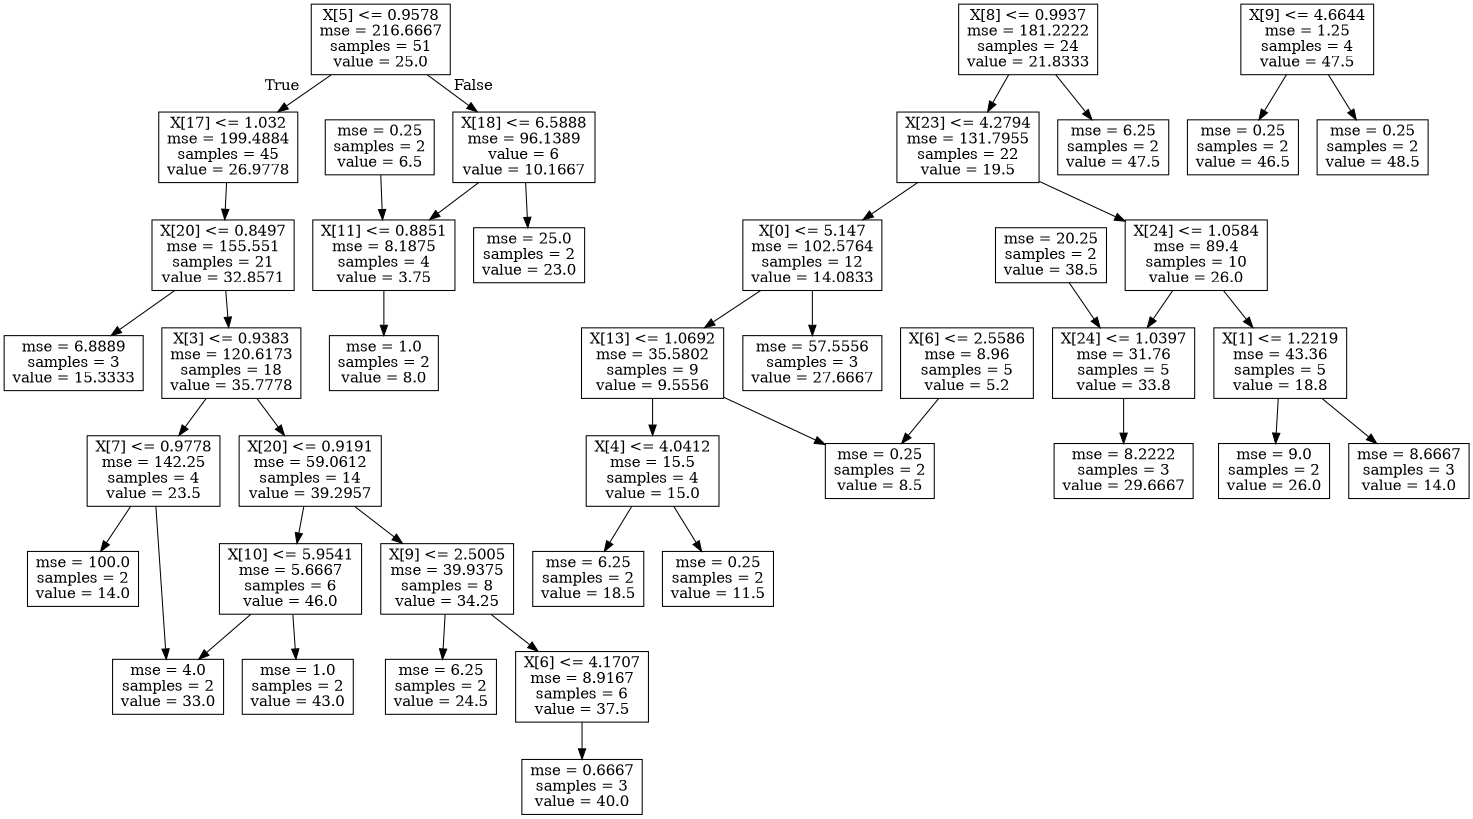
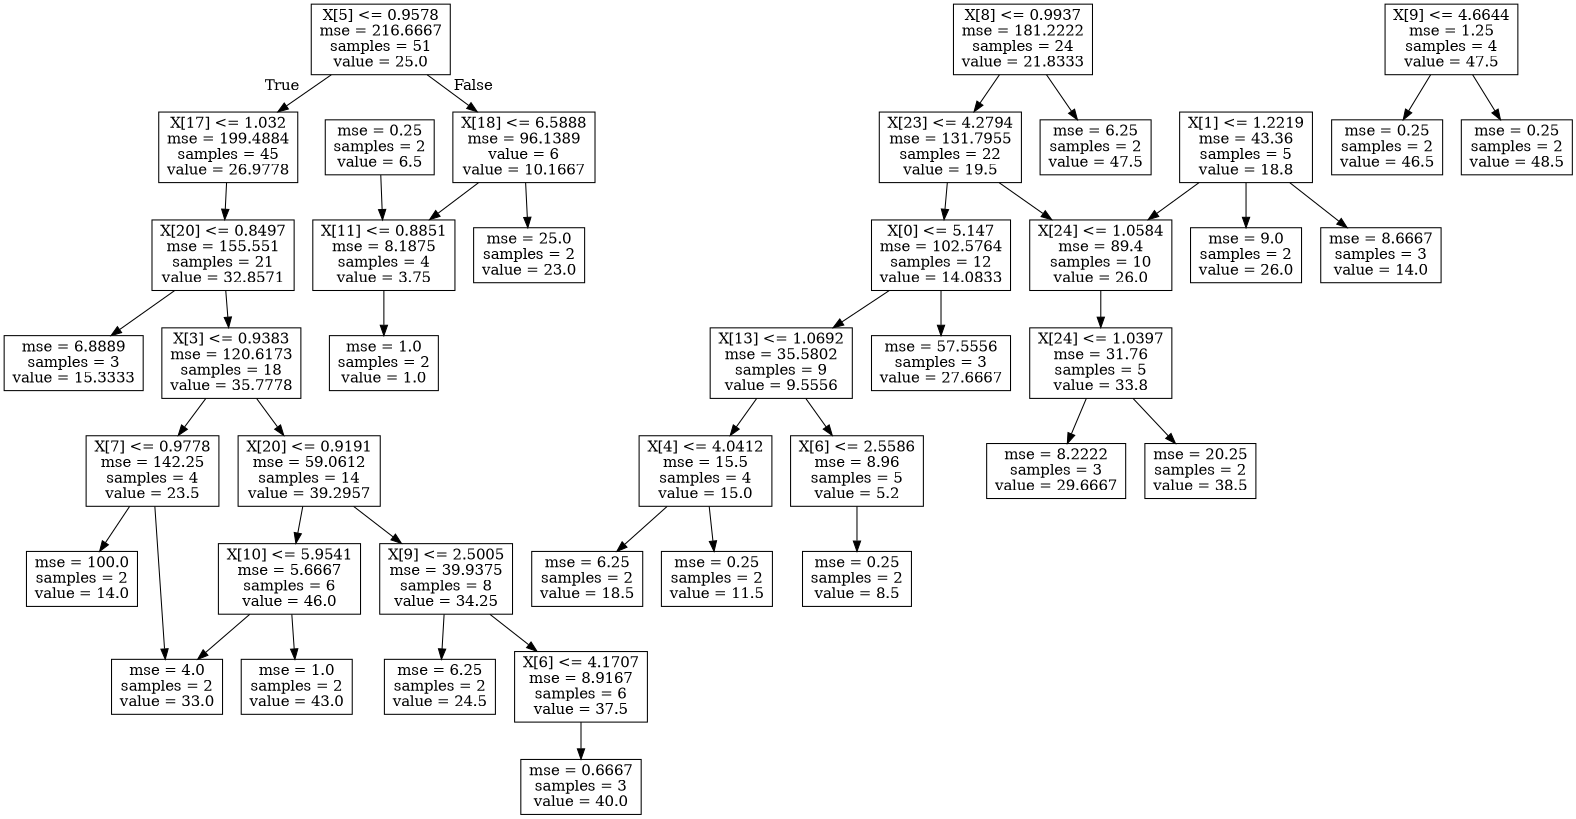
  digraph {
    node [shape=box]
    n1 [label="X[5] <= 0.9578\nmse = 216.6667\nsamples = 51\nvalue = 25.0"]
    n2 [label="X[17] <= 1.032\nmse = 199.4884\nsamples = 45\nvalue = 26.9778"]
    n3 [label="X[18] <= 6.5888\nmse = 96.1389\nvalue = 6\nvalue = 10.1667"]
    n4 [label="X[20] <= 0.8497\nmse = 155.551\nsamples = 21\nvalue = 32.8571"]
    n5 [label="X[11] <= 0.8851\nmse = 8.1875\nsamples = 4\nvalue = 3.75"]
    n6 [label="mse = 25.0\nsamples = 2\nvalue = 23.0"]
    n7 [label="X[8] <= 0.9937\nmse = 181.2222\nsamples = 24\nvalue = 21.8333"]
    n8 [label="X[23] <= 4.2794\nmse = 131.7955\nsamples = 22\nvalue = 19.5"]
    n9 [label="mse = 6.25\nsamples = 2\nvalue = 47.5"]
    n10 [label="mse = 6.8889\nsamples = 3\nvalue = 15.3333"]
    n11 [label="X[3] <= 0.9383\nmse = 120.6173\nsamples = 18\nvalue = 35.7778"]
    n12 [label="X[0] <= 5.147\nmse = 102.5764\nsamples = 12\nvalue = 14.0833"]
    n13 [label="X[24] <= 1.0584\nmse = 89.4\nsamples = 10\nvalue = 26.0"]
    n14 [label="X[13] <= 1.0692\nmse = 35.5802\nsamples = 9\nvalue = 9.5556"]
    n15 [label="mse = 57.5556\nsamples = 3\nvalue = 27.6667"]
    n16 [label="X[24] <= 1.0397\nmse = 31.76\nsamples = 5\nvalue = 33.8"]
    n17 [label="X[1] <= 1.2219\nmse = 43.36\nsamples = 5\nvalue = 18.8"]
    n18 [label="X[4] <= 4.0412\nmse = 15.5\nsamples = 4\nvalue = 15.0"]
    n19 [label="X[6] <= 2.5586\nmse = 8.96\nsamples = 5\nvalue = 5.2"]
    n20 [label="mse = 6.25\nsamples = 2\nvalue = 18.5"]
    n21 [label="mse = 0.25\nsamples = 2\nvalue = 11.5"]
    n22 [label="mse = 0.25\nsamples = 2\nvalue = 8.5"]
    n23 [label="mse = 8.2222\nsamples = 3\nvalue = 29.6667"]
    n24 [label="mse = 20.25\nsamples = 2\nvalue = 38.5"]
    n25 [label="mse = 9.0\nsamples = 2\nvalue = 26.0"]
    n26 [label="mse = 8.6667\nsamples = 3\nvalue = 14.0"]
    n27 [label="X[7] <= 0.9778\nmse = 142.25\nsamples = 4\nvalue = 23.5"]
    n28 [label="X[20] <= 0.9191\nmse = 59.0612\nsamples = 14\nvalue = 39.2957"]
    n29 [label="mse = 100.0\nsamples = 2\nvalue = 14.0"]
    n30 [label="mse = 4.0\nsamples = 2\nvalue = 33.0"]
    n31 [label="X[10] <= 5.9541\nmse = 5.6667\nsamples = 6\nvalue = 46.0"]
    n32 [label="X[9] <= 2.5005\nmse = 39.9375\nsamples = 8\nvalue = 34.25"]
    n33 [label="mse = 1.0\nsamples = 2\nvalue = 43.0"]
    n34 [label="mse = 6.25\nsamples = 2\nvalue = 24.5"]
    n35 [label="X[6] <= 4.1707\nmse = 8.9167\nsamples = 6\nvalue = 37.5"]
    n36 [label="X[9] <= 4.6644\nmse = 1.25\nsamples = 4\nvalue = 47.5"]
    n37 [label="mse = 0.25\nsamples = 2\nvalue = 46.5"]
    n38 [label="mse = 0.25\nsamples = 2\nvalue = 48.5"]
    n39 [label="mse = 0.6667\nsamples = 3\nvalue = 40.0"]
-   n40 [label="mse = 1.0\nsamples = 2\nvalue = 8.0"]
+   n40 [label="mse = 1.0\nsamples = 2\nvalue = 1.0"]
    n41 [label="mse = 0.25\nsamples = 2\nvalue = 6.5"]
    n1 -> n2 [headlabel=True labelangle=45 labeldistance=2.5]
    n1 -> n3 [headlabel=False labelangle=-45 labeldistance=2.5]
    n2 -> n4
    n3 -> n5
    n3 -> n6
    n4 -> n10
    n4 -> n11
    n5 -> n40
    n7 -> n8
    n7 -> n9
    n8 -> n12
    n8 -> n13
    n11 -> n27
    n11 -> n28
    n12 -> n14
    n12 -> n15
    n13 -> n16
-   n13 -> n17
+   n17 -> n13
    n14 -> n18
-   n14 -> n22
+   n14 -> n19
    n16 -> n23
-   n24 -> n16
+   n16 -> n24
    n17 -> n25
    n17 -> n26
    n18 -> n20
    n18 -> n21
    n19 -> n22
    n27 -> n29
    n27 -> n30
    n28 -> n31
    n28 -> n32
    n31 -> n30
    n31 -> n33
    n32 -> n34
    n32 -> n35
    n35 -> n39
    n36 -> n37
    n36 -> n38
    n41 -> n5
  }
